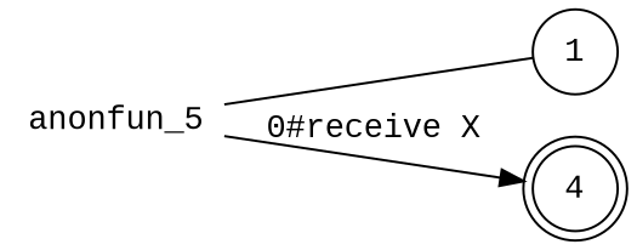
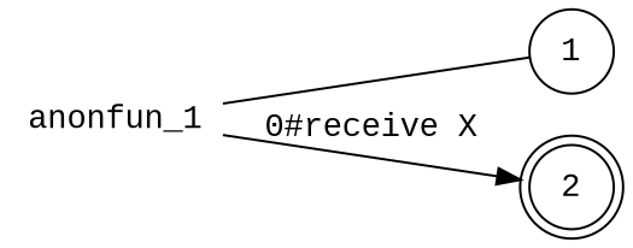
  digraph {
    fontname="Liberation Mono"
    rankdir=LR
    node [fontname="Liberation Mono"]
    edge [fontname="Liberation Mono"]
-   n1 [label=anonfun_5 shape=plaintext]
+   n1 [label=anonfun_1 shape=plaintext]
    n2 [label=1 shape=circle]
-   n3 [label=4 shape=doublecircle]
+   n3 [label=2 shape=doublecircle]
    n1 -> n2 [arrowhead=none]
    n1 -> n3 [label="0#receive X"]
  }
